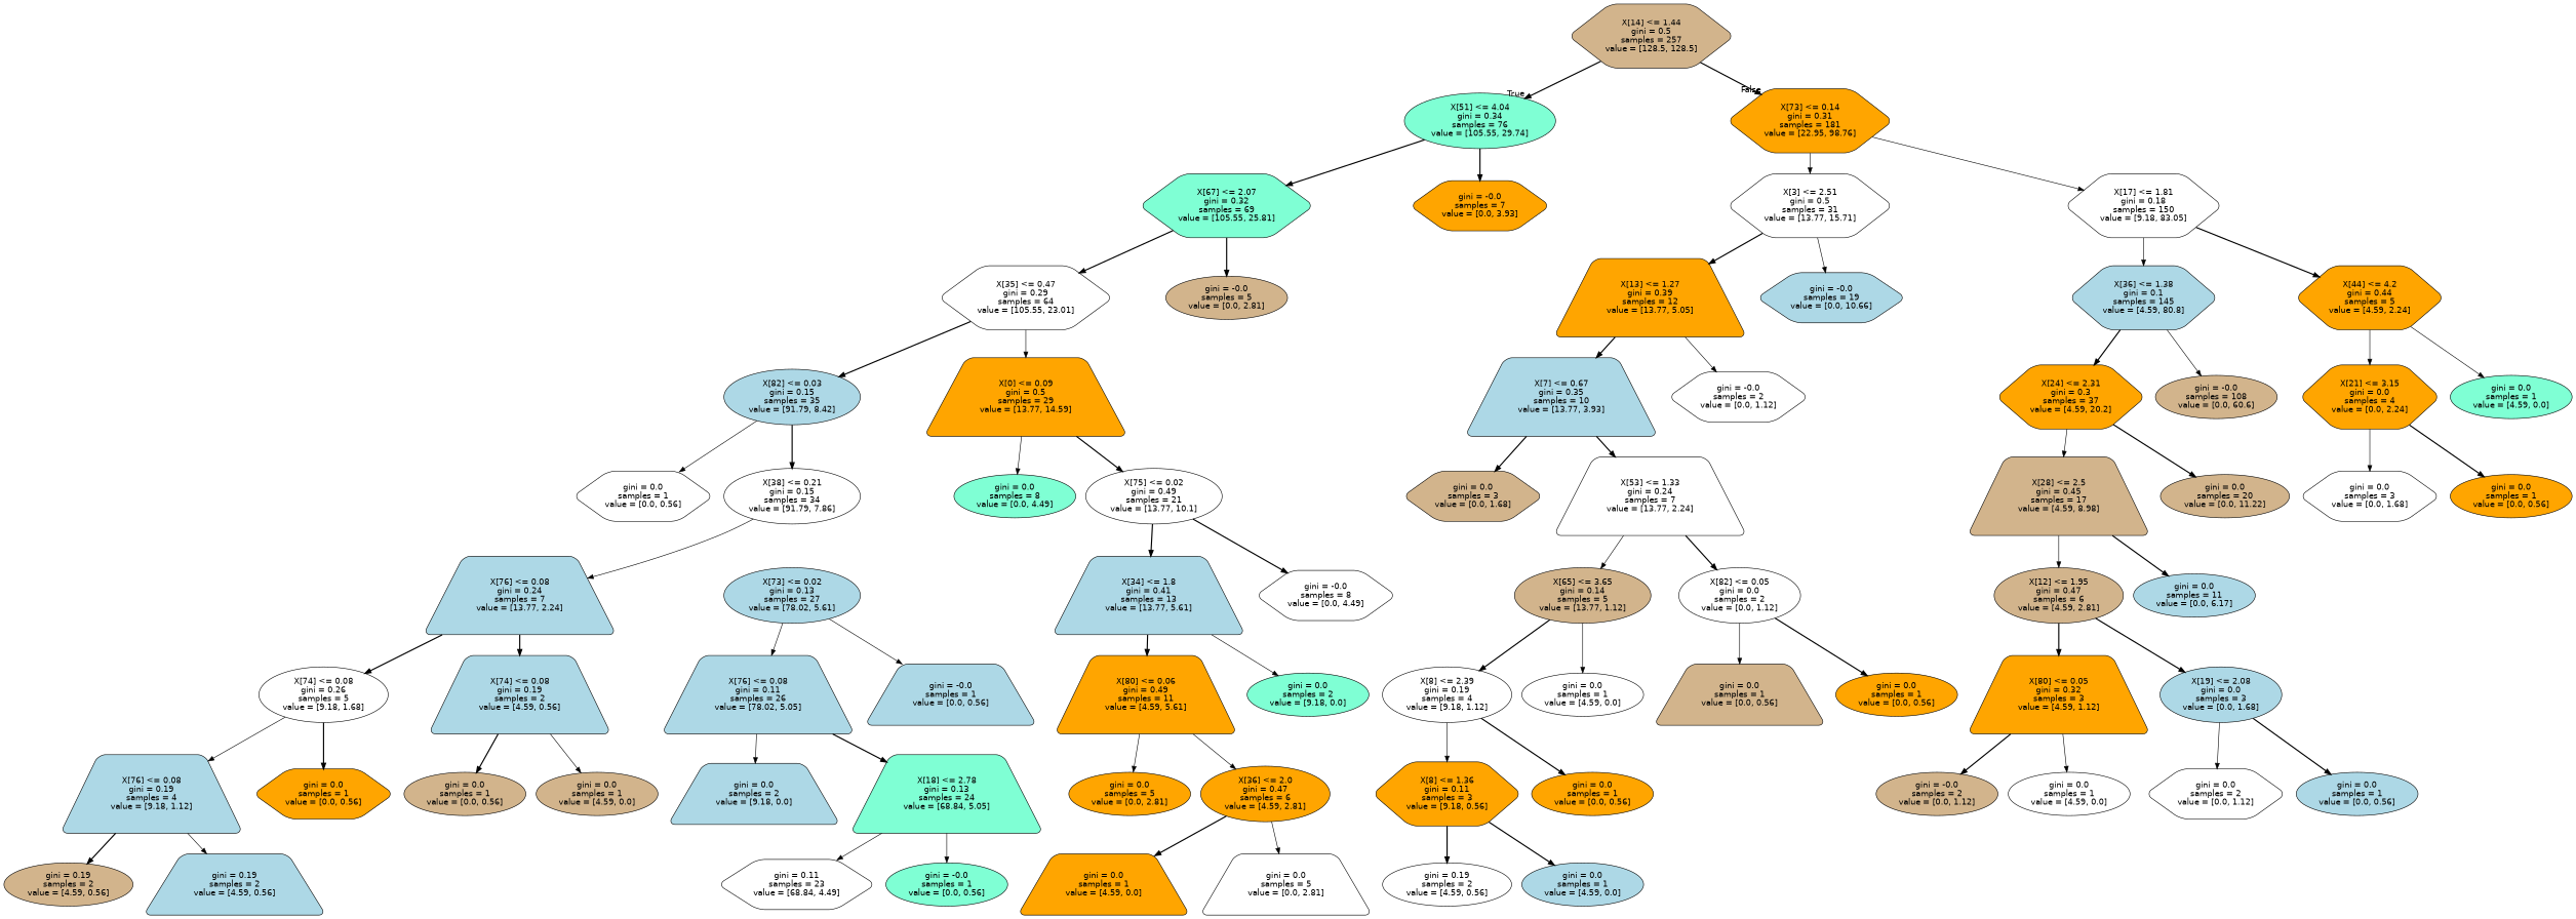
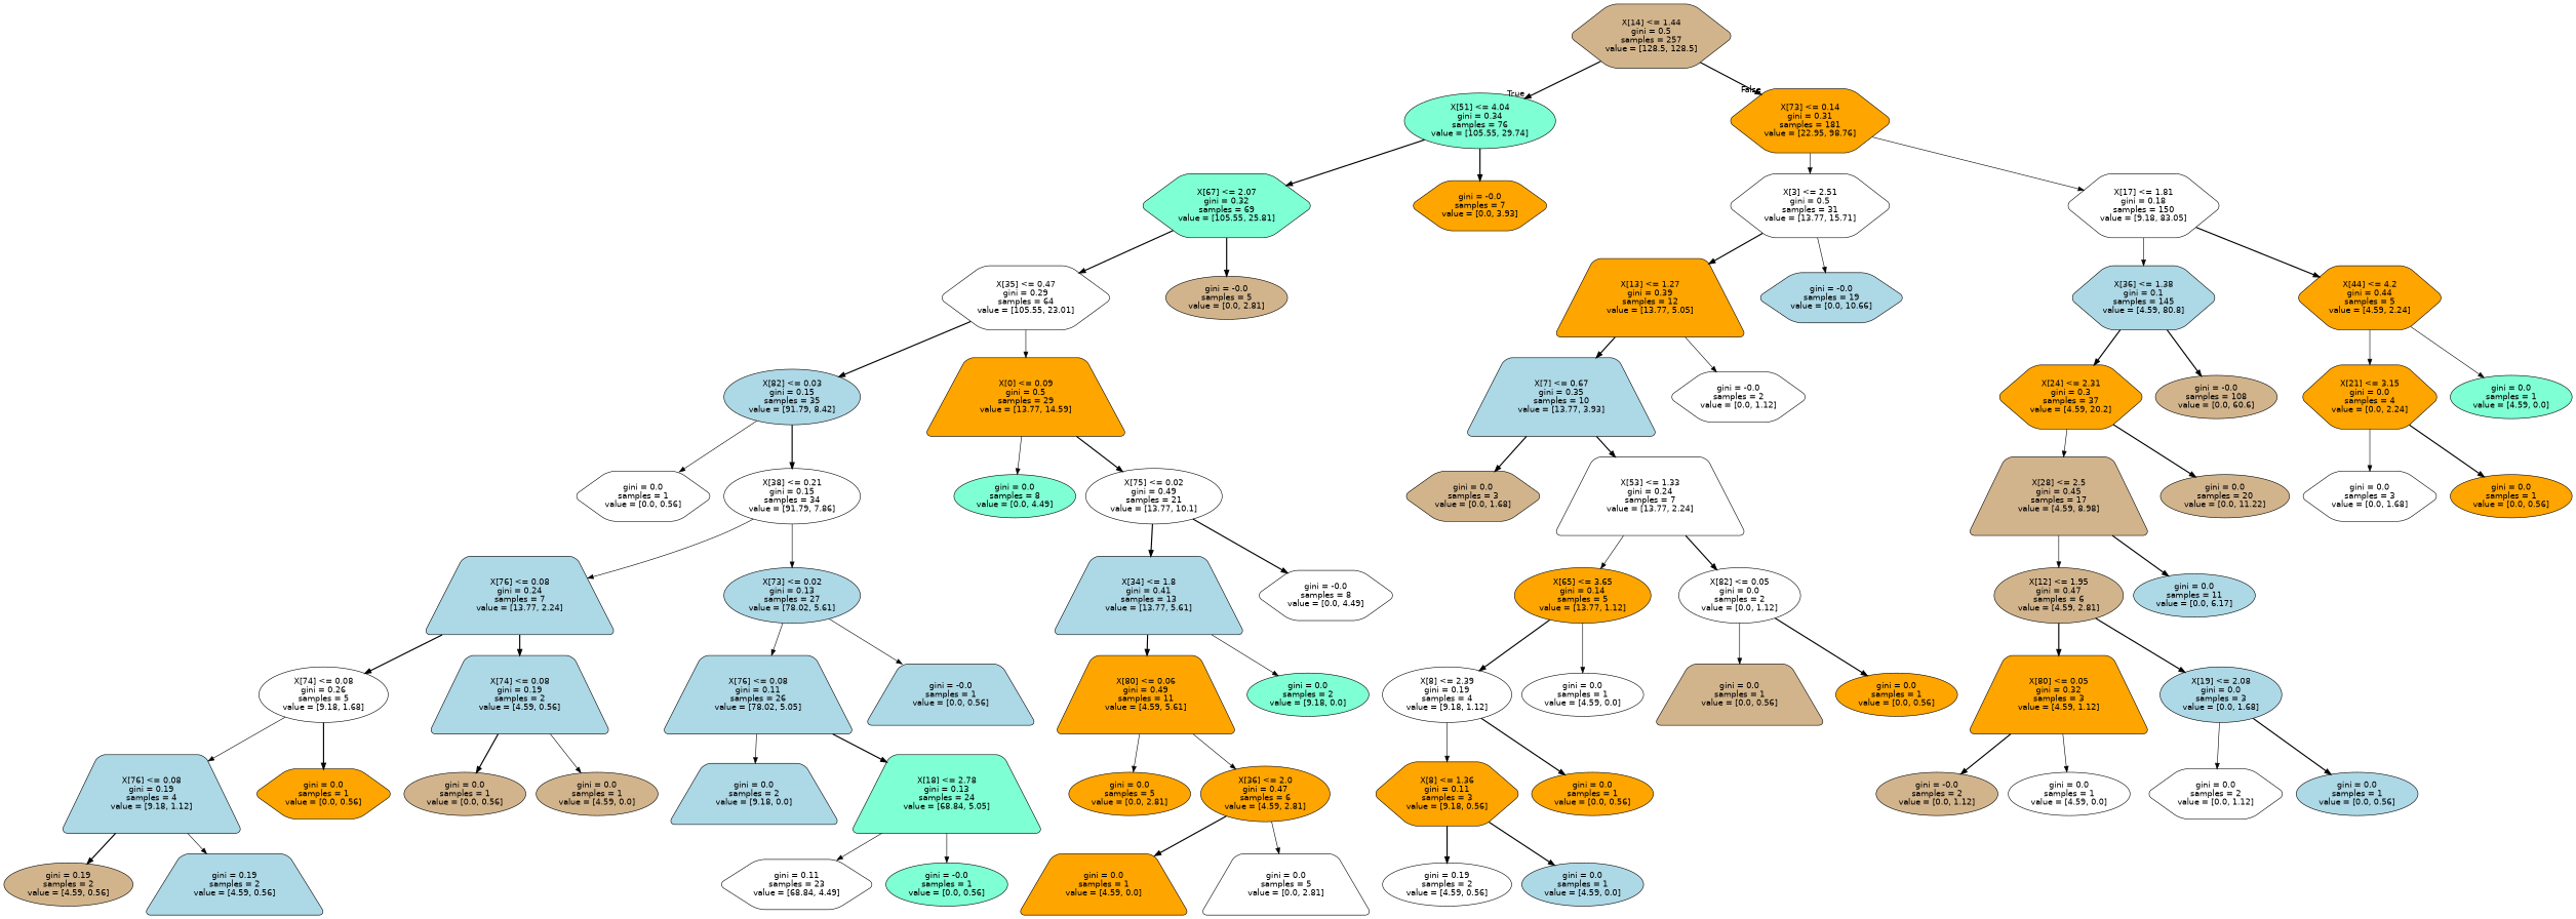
  digraph {
    node [color=black fillcolor=white fontname=helvetica shape=ellipse style="filled, rounded"]
    edge [fontname=helvetica style=bold]
    n1 [fillcolor=tan label="X[14] <= 1.44\ngini = 0.5\nsamples = 257\nvalue = [128.5, 128.5]" shape=hexagon]
    n2 [fillcolor=aquamarine label="X[51] <= 4.04\ngini = 0.34\nsamples = 76\nvalue = [105.55, 29.74]"]
    n3 [fillcolor=orange label="X[73] <= 0.14\ngini = 0.31\nsamples = 181\nvalue = [22.95, 98.76]" shape=hexagon]
    n4 [fillcolor=aquamarine label="X[67] <= 2.07\ngini = 0.32\nsamples = 69\nvalue = [105.55, 25.81]" shape=hexagon]
    n5 [fillcolor=orange label="gini = -0.0\nsamples = 7\nvalue = [0.0, 3.93]" shape=hexagon]
    n6 [label="X[3] <= 2.51\ngini = 0.5\nsamples = 31\nvalue = [13.77, 15.71]" shape=hexagon]
    n7 [label="X[17] <= 1.81\ngini = 0.18\nsamples = 150\nvalue = [9.18, 83.05]" shape=hexagon]
    n8 [label="X[35] <= 0.47\ngini = 0.29\nsamples = 64\nvalue = [105.55, 23.01]" shape=hexagon]
    n9 [fillcolor=tan label="gini = -0.0\nsamples = 5\nvalue = [0.0, 2.81]"]
    n10 [fillcolor=lightblue label="X[82] <= 0.03\ngini = 0.15\nsamples = 35\nvalue = [91.79, 8.42]"]
    n11 [fillcolor=orange label="X[0] <= 0.09\ngini = 0.5\nsamples = 29\nvalue = [13.77, 14.59]" shape=trapezium]
    n12 [label="gini = 0.0\nsamples = 1\nvalue = [0.0, 0.56]" shape=hexagon]
    n13 [label="X[38] <= 0.21\ngini = 0.15\nsamples = 34\nvalue = [91.79, 7.86]"]
    n14 [fillcolor=aquamarine label="gini = 0.0\nsamples = 8\nvalue = [0.0, 4.49]"]
    n15 [label="X[75] <= 0.02\ngini = 0.49\nsamples = 21\nvalue = [13.77, 10.1]"]
    n16 [fillcolor=lightblue label="X[76] <= 0.08\ngini = 0.24\nsamples = 7\nvalue = [13.77, 2.24]" shape=trapezium]
    n17 [fillcolor=lightblue label="X[73] <= 0.02\ngini = 0.13\nsamples = 27\nvalue = [78.02, 5.61]"]
    n18 [label="X[74] <= 0.08\ngini = 0.26\nsamples = 5\nvalue = [9.18, 1.68]"]
    n19 [fillcolor=lightblue label="X[74] <= 0.08\ngini = 0.19\nsamples = 2\nvalue = [4.59, 0.56]" shape=trapezium]
    n20 [fillcolor=lightblue label="X[76] <= 0.08\ngini = 0.11\nsamples = 26\nvalue = [78.02, 5.05]" shape=trapezium]
    n21 [fillcolor=lightblue label="gini = -0.0\nsamples = 1\nvalue = [0.0, 0.56]" shape=trapezium]
    n22 [fillcolor=lightblue label="X[76] <= 0.08\ngini = 0.19\nsamples = 4\nvalue = [9.18, 1.12]" shape=trapezium]
    n23 [fillcolor=orange label="gini = 0.0\nsamples = 1\nvalue = [0.0, 0.56]" shape=hexagon]
    n24 [fillcolor=tan label="gini = 0.0\nsamples = 1\nvalue = [0.0, 0.56]"]
    n25 [fillcolor=tan label="gini = 0.0\nsamples = 1\nvalue = [4.59, 0.0]"]
    n26 [fillcolor=tan label="gini = 0.19\nsamples = 2\nvalue = [4.59, 0.56]"]
    n27 [fillcolor=lightblue label="gini = 0.19\nsamples = 2\nvalue = [4.59, 0.56]" shape=trapezium]
    n28 [fillcolor=lightblue label="gini = 0.0\nsamples = 2\nvalue = [9.18, 0.0]" shape=trapezium]
    n29 [fillcolor=aquamarine label="X[18] <= 2.78\ngini = 0.13\nsamples = 24\nvalue = [68.84, 5.05]" shape=trapezium]
    n30 [label="gini = 0.11\nsamples = 23\nvalue = [68.84, 4.49]" shape=hexagon]
    n31 [fillcolor=aquamarine label="gini = -0.0\nsamples = 1\nvalue = [0.0, 0.56]"]
    n32 [fillcolor=lightblue label="X[34] <= 1.8\ngini = 0.41\nsamples = 13\nvalue = [13.77, 5.61]" shape=trapezium]
    n33 [label="gini = -0.0\nsamples = 8\nvalue = [0.0, 4.49]" shape=hexagon]
    n34 [fillcolor=orange label="X[80] <= 0.06\ngini = 0.49\nsamples = 11\nvalue = [4.59, 5.61]" shape=trapezium]
    n35 [fillcolor=aquamarine label="gini = 0.0\nsamples = 2\nvalue = [9.18, 0.0]"]
    n36 [fillcolor=orange label="gini = 0.0\nsamples = 5\nvalue = [0.0, 2.81]"]
    n37 [fillcolor=orange label="X[36] <= 2.0\ngini = 0.47\nsamples = 6\nvalue = [4.59, 2.81]"]
    n38 [fillcolor=orange label="gini = 0.0\nsamples = 1\nvalue = [4.59, 0.0]" shape=trapezium]
    n39 [label="gini = 0.0\nsamples = 5\nvalue = [0.0, 2.81]" shape=trapezium]
    n40 [fillcolor=orange label="X[13] <= 1.27\ngini = 0.39\nsamples = 12\nvalue = [13.77, 5.05]" shape=trapezium]
    n41 [fillcolor=lightblue label="gini = -0.0\nsamples = 19\nvalue = [0.0, 10.66]" shape=hexagon]
    n42 [fillcolor=lightblue label="X[36] <= 1.38\ngini = 0.1\nsamples = 145\nvalue = [4.59, 80.8]" shape=hexagon]
    n43 [fillcolor=orange label="X[44] <= 4.2\ngini = 0.44\nsamples = 5\nvalue = [4.59, 2.24]" shape=hexagon]
    n44 [fillcolor=lightblue label="X[7] <= 0.67\ngini = 0.35\nsamples = 10\nvalue = [13.77, 3.93]" shape=trapezium]
    n45 [label="gini = -0.0\nsamples = 2\nvalue = [0.0, 1.12]" shape=hexagon]
    n46 [fillcolor=tan label="gini = 0.0\nsamples = 3\nvalue = [0.0, 1.68]" shape=hexagon]
    n47 [label="X[53] <= 1.33\ngini = 0.24\nsamples = 7\nvalue = [13.77, 2.24]" shape=trapezium]
-   n48 [fillcolor=tan label="X[65] <= 3.65\ngini = 0.14\nsamples = 5\nvalue = [13.77, 1.12]"]
+   n48 [fillcolor=orange label="X[65] <= 3.65\ngini = 0.14\nsamples = 5\nvalue = [13.77, 1.12]"]
    n49 [label="X[82] <= 0.05\ngini = 0.0\nsamples = 2\nvalue = [0.0, 1.12]"]
    n50 [label="X[8] <= 2.39\ngini = 0.19\nsamples = 4\nvalue = [9.18, 1.12]"]
    n51 [label="gini = 0.0\nsamples = 1\nvalue = [4.59, 0.0]"]
    n52 [fillcolor=tan label="gini = 0.0\nsamples = 1\nvalue = [0.0, 0.56]" shape=trapezium]
    n53 [fillcolor=orange label="gini = 0.0\nsamples = 1\nvalue = [0.0, 0.56]"]
    n54 [fillcolor=orange label="X[8] <= 1.36\ngini = 0.11\nsamples = 3\nvalue = [9.18, 0.56]" shape=hexagon]
    n55 [fillcolor=orange label="gini = 0.0\nsamples = 1\nvalue = [0.0, 0.56]"]
    n56 [label="gini = 0.19\nsamples = 2\nvalue = [4.59, 0.56]"]
    n57 [fillcolor=lightblue label="gini = 0.0\nsamples = 1\nvalue = [4.59, 0.0]"]
    n58 [fillcolor=orange label="X[24] <= 2.31\ngini = 0.3\nsamples = 37\nvalue = [4.59, 20.2]" shape=hexagon]
    n59 [fillcolor=tan label="gini = -0.0\nsamples = 108\nvalue = [0.0, 60.6]"]
    n60 [fillcolor=orange label="X[21] <= 3.15\ngini = 0.0\nsamples = 4\nvalue = [0.0, 2.24]" shape=hexagon]
    n61 [fillcolor=aquamarine label="gini = 0.0\nsamples = 1\nvalue = [4.59, 0.0]"]
    n62 [fillcolor=tan label="X[28] <= 2.5\ngini = 0.45\nsamples = 17\nvalue = [4.59, 8.98]" shape=trapezium]
    n63 [fillcolor=tan label="gini = 0.0\nsamples = 20\nvalue = [0.0, 11.22]"]
    n64 [fillcolor=tan label="X[12] <= 1.95\ngini = 0.47\nsamples = 6\nvalue = [4.59, 2.81]"]
    n65 [fillcolor=lightblue label="gini = 0.0\nsamples = 11\nvalue = [0.0, 6.17]"]
    n66 [fillcolor=orange label="X[80] <= 0.05\ngini = 0.32\nsamples = 3\nvalue = [4.59, 1.12]" shape=trapezium]
    n67 [fillcolor=lightblue label="X[19] <= 2.08\ngini = 0.0\nsamples = 3\nvalue = [0.0, 1.68]"]
    n68 [fillcolor=tan label="gini = -0.0\nsamples = 2\nvalue = [0.0, 1.12]"]
    n69 [label="gini = 0.0\nsamples = 1\nvalue = [4.59, 0.0]"]
    n70 [label="gini = 0.0\nsamples = 2\nvalue = [0.0, 1.12]" shape=hexagon]
    n71 [fillcolor=lightblue label="gini = 0.0\nsamples = 1\nvalue = [0.0, 0.56]"]
    n72 [label="gini = 0.0\nsamples = 3\nvalue = [0.0, 1.68]" shape=hexagon]
    n73 [fillcolor=orange label="gini = 0.0\nsamples = 1\nvalue = [0.0, 0.56]"]
    n1 -> n2 [headlabel=True labelangle=45 labeldistance=2.5]
    n1 -> n3 [headlabel=False labelangle=-45 labeldistance=2.5]
    n2 -> n4
    n2 -> n5
    n3 -> n6 [style=solid]
    n3 -> n7 [style=solid]
    n4 -> n8
    n4 -> n9
    n6 -> n40
    n6 -> n41 [style=solid]
    n7 -> n42 [style=solid]
    n7 -> n43
    n8 -> n10
    n8 -> n11 [style=solid]
    n10 -> n12 [style=solid]
    n10 -> n13
    n11 -> n14 [style=solid]
    n11 -> n15
    n13 -> n16 [style=solid]
+   n13 -> n17 [style=solid]
    n15 -> n32
    n15 -> n33
    n16 -> n18
    n16 -> n19
    n17 -> n20 [style=solid]
    n17 -> n21 [style=solid]
    n18 -> n22 [style=solid]
    n18 -> n23
    n19 -> n24
    n19 -> n25 [style=solid]
    n20 -> n28 [style=solid]
    n20 -> n29
    n22 -> n26
    n22 -> n27 [style=solid]
    n29 -> n30 [style=solid]
    n29 -> n31 [style=solid]
    n32 -> n34
    n32 -> n35 [style=solid]
    n34 -> n36 [style=solid]
    n34 -> n37 [style=solid]
    n37 -> n38
    n37 -> n39 [style=solid]
    n40 -> n44
    n40 -> n45 [style=solid]
    n42 -> n58
-   n42 -> n59 [style=solid]
+   n42 -> n59
    n43 -> n60 [style=solid]
    n43 -> n61 [style=solid]
    n44 -> n46
    n44 -> n47
    n47 -> n48 [style=solid]
    n47 -> n49
    n48 -> n50
    n48 -> n51 [style=solid]
    n49 -> n52 [style=solid]
    n49 -> n53
    n50 -> n54 [style=solid]
    n50 -> n55
    n54 -> n56
    n54 -> n57
    n58 -> n62 [style=solid]
    n58 -> n63
    n60 -> n72 [style=solid]
    n60 -> n73
    n62 -> n64 [style=solid]
    n62 -> n65
    n64 -> n66
    n64 -> n67
    n66 -> n68
    n66 -> n69 [style=solid]
    n67 -> n70 [style=solid]
    n67 -> n71
  }
